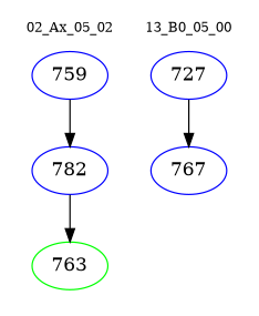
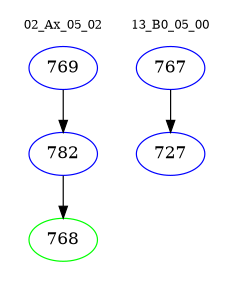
  digraph {
    node [color=blue]
    edge [color=black]
-   n1 [label=759]
-   n2 [color=green label=763]
+   n1 [label=769]
+   n2 [color=green label=768]
    n3 [label=782]
    n4 [label=767]
    n5 [label=727]
    subgraph cluster_1 {
      color=white
      fontsize=10
      label="02_Ax_05_02"
      n1
      n2
      n3
    }
    subgraph cluster_2 {
      color=white
      fontsize=10
      label="13_B0_05_00"
      n4
      n5
    }
    n1 -> n3
    n3 -> n2
-   n5 -> n4
+   n4 -> n5
  }
